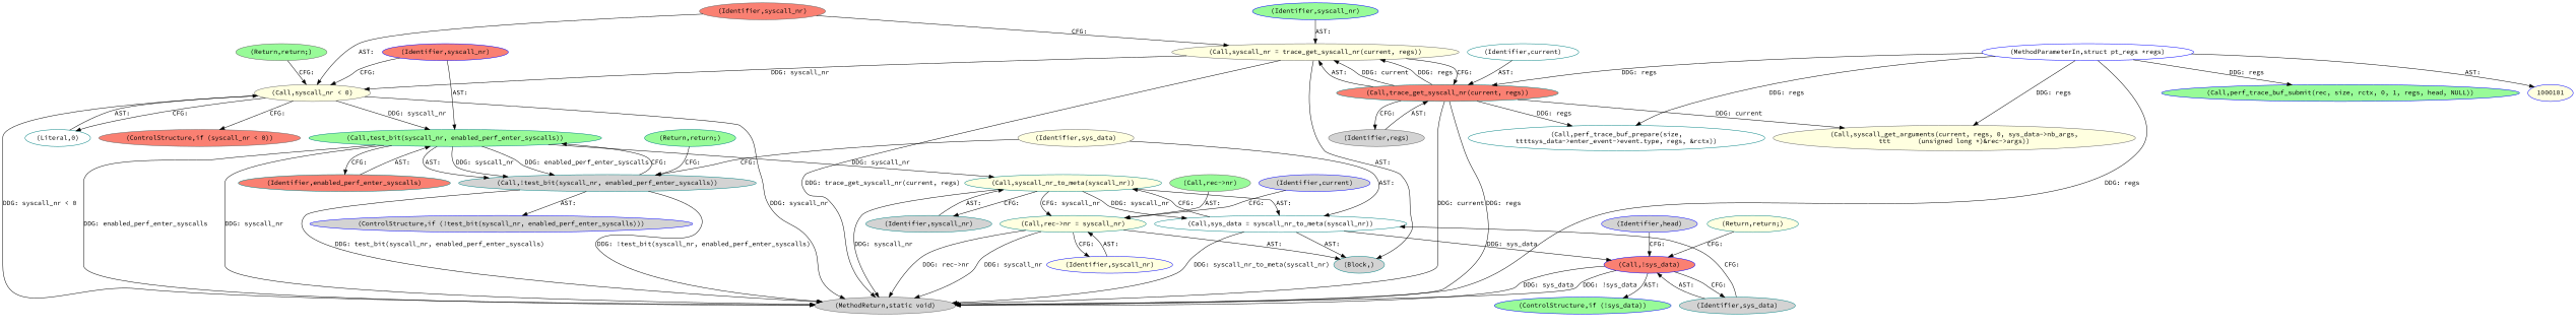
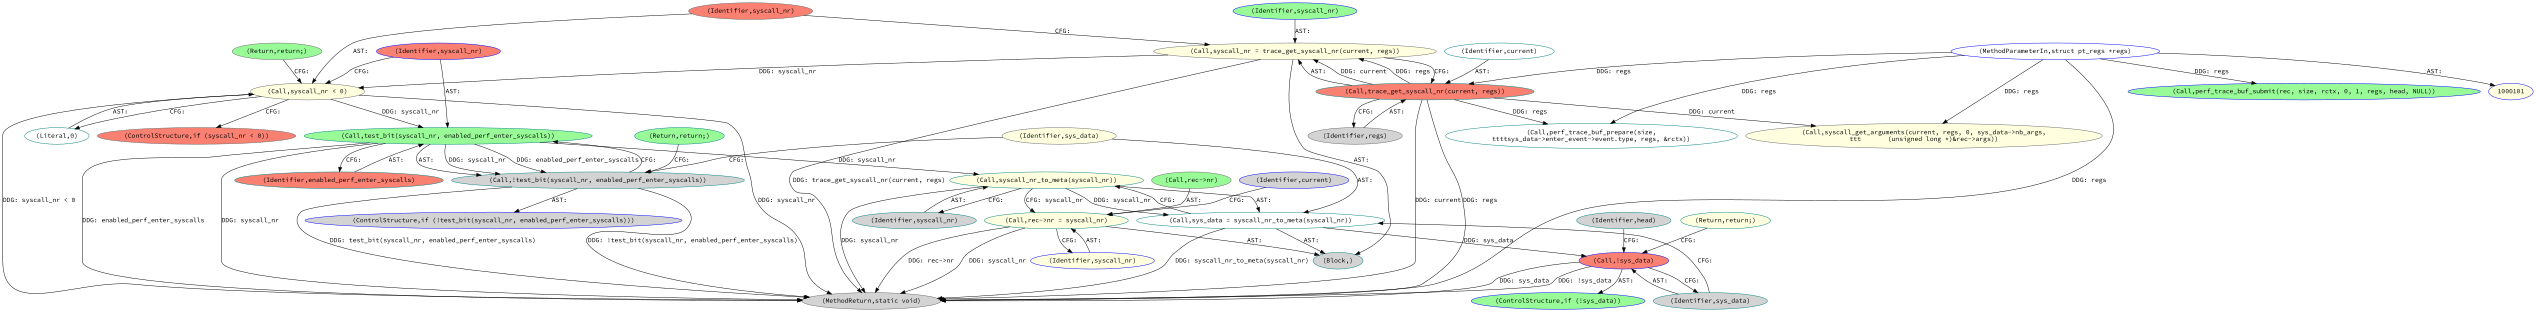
  digraph {
    fontname="Source Code Pro"
    node [color=teal fillcolor=lightyellow fontname="Source Code Pro" style=filled]
    edge [fontname="Source Code Pro"]
    n1 [color=gray40 label="(Call,syscall_nr < 0)"]
    n2 [fillcolor=palegreen label="(Call,test_bit(syscall_nr, enabled_perf_enter_syscalls))"]
    n3 [fillcolor=white label="(Literal,0)"]
    n4 [color=gray40 fillcolor=lightgrey label="(MethodReturn,static void)"]
    n5 [color=gray40 fillcolor=salmon label="(ControlStructure,if (syscall_nr < 0))"]
    n6 [fillcolor=lightgrey label="(Call,!test_bit(syscall_nr, enabled_perf_enter_syscalls))"]
    n7 [label="(Call,syscall_nr_to_meta(syscall_nr))"]
    n8 [fillcolor=salmon label="(Identifier,enabled_perf_enter_syscalls)"]
    n9 [color=gray40 label="(Call,syscall_nr = trace_get_syscall_nr(current, regs))"]
    n10 [fillcolor=salmon label="(Call,trace_get_syscall_nr(current, regs))"]
    n11 [fillcolor=lightgrey label="(Block,)"]
    n12 [color=gray40 fillcolor=lightgrey label="(Identifier,regs)"]
    n13 [color=gray40 label="(Call,syscall_get_arguments(current, regs, 0, sys_data->nb_args,\n\t\t\t       (unsigned long *)&rec->args))"]
    n14 [fillcolor=white label="(Call,perf_trace_buf_prepare(size,\n\t\t\t\tsys_data->enter_event->event.type, regs, &rctx))"]
    n15 [color=blue fillcolor=white label="(MethodParameterIn,struct pt_regs *regs)"]
    n16 [color=blue fillcolor=palegreen label="(Call,perf_trace_buf_submit(rec, size, rctx, 0, 1, regs, head, NULL))"]
    1000101 [color=blue]
    n18 [color=blue fillcolor=lightgrey label="(ControlStructure,if (!test_bit(syscall_nr, enabled_perf_enter_syscalls)))"]
    n19 [fillcolor=white label="(Call,sys_data = syscall_nr_to_meta(syscall_nr))"]
    n20 [label="(Call,rec->nr = syscall_nr)"]
    n21 [fillcolor=lightgrey label="(Identifier,syscall_nr)"]
    n22 [color=blue fillcolor=salmon label="(Call,!sys_data)"]
    n23 [color=blue label="(Identifier,syscall_nr)"]
    n24 [color=blue fillcolor=palegreen label="(ControlStructure,if (!sys_data))"]
    n25 [fillcolor=lightgrey label="(Identifier,sys_data)"]
    n26 [fillcolor=white label="(Identifier,current)"]
    n27 [color=gray40 fillcolor=palegreen label="(Return,return;)"]
    n28 [color=gray40 label="(Identifier,sys_data)"]
    n29 [color=blue fillcolor=lightgrey label="(Identifier,current)"]
    n30 [color=gray40 fillcolor=salmon label="(Identifier,syscall_nr)"]
    n31 [color=blue fillcolor=salmon label="(Identifier,syscall_nr)"]
-   n32 [color=blue fillcolor=lightgrey label="(Identifier,head)"]
+   n32 [fillcolor=lightgrey label="(Identifier,head)"]
    n33 [color=gray40 fillcolor=palegreen label="(Call,rec->nr)"]
    n34 [fillcolor=palegreen label="(Return,return;)"]
    n35 [label="(Return,return;)"]
    n36 [color=blue fillcolor=palegreen label="(Identifier,syscall_nr)"]
    n1 -> n2 [label="DDG: syscall_nr"]
    n1 -> n3 [label="CFG: "]
    n1 -> n4 [label="DDG: syscall_nr < 0"]
    n1 -> n4 [label="DDG: syscall_nr"]
    n1 -> n5 [label="CFG: "]
    n2 -> n4 [label="DDG: enabled_perf_enter_syscalls"]
    n2 -> n4 [label="DDG: syscall_nr"]
    n2 -> n6 [label="AST: "]
    n2 -> n6 [label="DDG: syscall_nr"]
    n2 -> n6 [label="DDG: enabled_perf_enter_syscalls"]
    n2 -> n7 [label="DDG: syscall_nr"]
    n2 -> n8 [label="CFG: "]
    n3 -> n1 [label="AST: "]
    n6 -> n2 [label="CFG: "]
    n6 -> n4 [label="DDG: !test_bit(syscall_nr, enabled_perf_enter_syscalls)"]
    n6 -> n4 [label="DDG: test_bit(syscall_nr, enabled_perf_enter_syscalls)"]
    n6 -> n18 [label="AST: "]
    n7 -> n4 [label="DDG: syscall_nr"]
    n7 -> n19 [label="AST: "]
    n7 -> n19 [label="DDG: syscall_nr"]
    n7 -> n20 [label="CFG: syscall_nr"]
    n7 -> n21 [label="CFG: "]
    n8 -> n2 [label="AST: "]
    n9 -> n1 [label="DDG: syscall_nr"]
    n9 -> n4 [label="DDG: trace_get_syscall_nr(current, regs)"]
    n9 -> n10 [label="CFG: "]
    n9 -> n11 [label="AST: "]
    n10 -> n4 [label="DDG: regs"]
    n10 -> n4 [label="DDG: current"]
    n10 -> n9 [label="AST: "]
    n10 -> n9 [label="DDG: current"]
    n10 -> n9 [label="DDG: regs"]
    n10 -> n12 [label="CFG: "]
    n10 -> n13 [label="DDG: current"]
    n10 -> n14 [label="DDG: regs"]
    n12 -> n10 [label="AST: "]
    n15 -> n4 [label="DDG: regs"]
    n15 -> n10 [label="DDG: regs"]
    n15 -> n13 [label="DDG: regs"]
    n15 -> n14 [label="DDG: regs"]
    n15 -> n16 [label="DDG: regs"]
    n15 -> 1000101 [label="AST: "]
    n19 -> n4 [label="DDG: syscall_nr_to_meta(syscall_nr)"]
    n19 -> n7 [label="CFG: "]
    n19 -> n11 [label="AST: "]
    n19 -> n22 [label="DDG: sys_data"]
    n20 -> n4 [label="DDG: rec->nr"]
    n20 -> n4 [label="DDG: syscall_nr"]
    n20 -> n11 [label="AST: "]
    n20 -> n23 [label="CFG: "]
    n21 -> n7 [label="AST: "]
    n22 -> n4 [label="DDG: sys_data"]
    n22 -> n4 [label="DDG: !sys_data"]
    n22 -> n24 [label="AST: "]
    n22 -> n25 [label="CFG: "]
    n23 -> n20 [label="AST: "]
    n25 -> n19 [label="CFG: "]
    n25 -> n22 [label="AST: "]
    n26 -> n10 [label="AST: "]
    n27 -> n1 [label="CFG: "]
    n28 -> n6 [label="CFG: "]
    n28 -> n19 [label="AST: "]
    n29 -> n20 [label="CFG: "]
    n30 -> n1 [label="AST: "]
    n30 -> n9 [label="CFG: "]
    n31 -> n1 [label="CFG: "]
    n31 -> n2 [label="AST: "]
    n32 -> n22 [label="CFG: "]
    n33 -> n20 [label="AST: "]
    n34 -> n6 [label="CFG: "]
    n35 -> n22 [label="CFG: "]
    n36 -> n9 [label="AST: "]
  }
